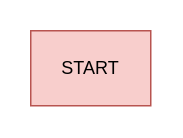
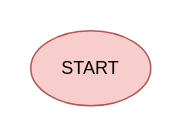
  <mxCell id="0" />
  <mxCell id="1" parent="0" />
- <mxCell id="2" value="START" style="whiteSpace=wrap;html=1;fillColor=#f8cecc;strokeColor=#b85450;rounded=0;" vertex="1" parent="1"><mxGeometry x="20" y="20" width="80" height="50" as="geometry" /></mxCell>
+ <mxCell id="2" value="START" style="ellipse;whiteSpace=wrap;html=1;fillColor=#f8cecc;strokeColor=#b85450;" vertex="1" parent="1"><mxGeometry x="20" y="20" width="80" height="50" as="geometry" /></mxCell>
